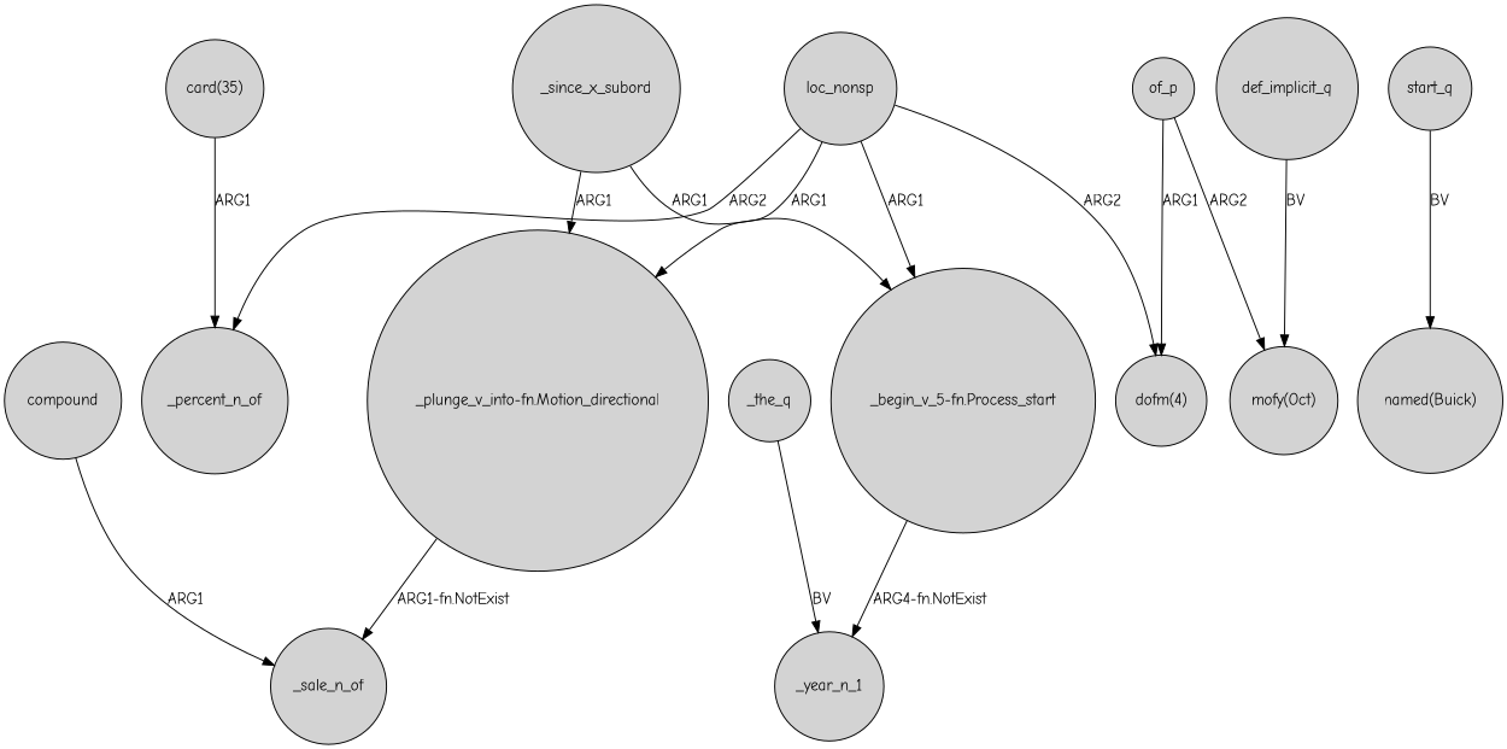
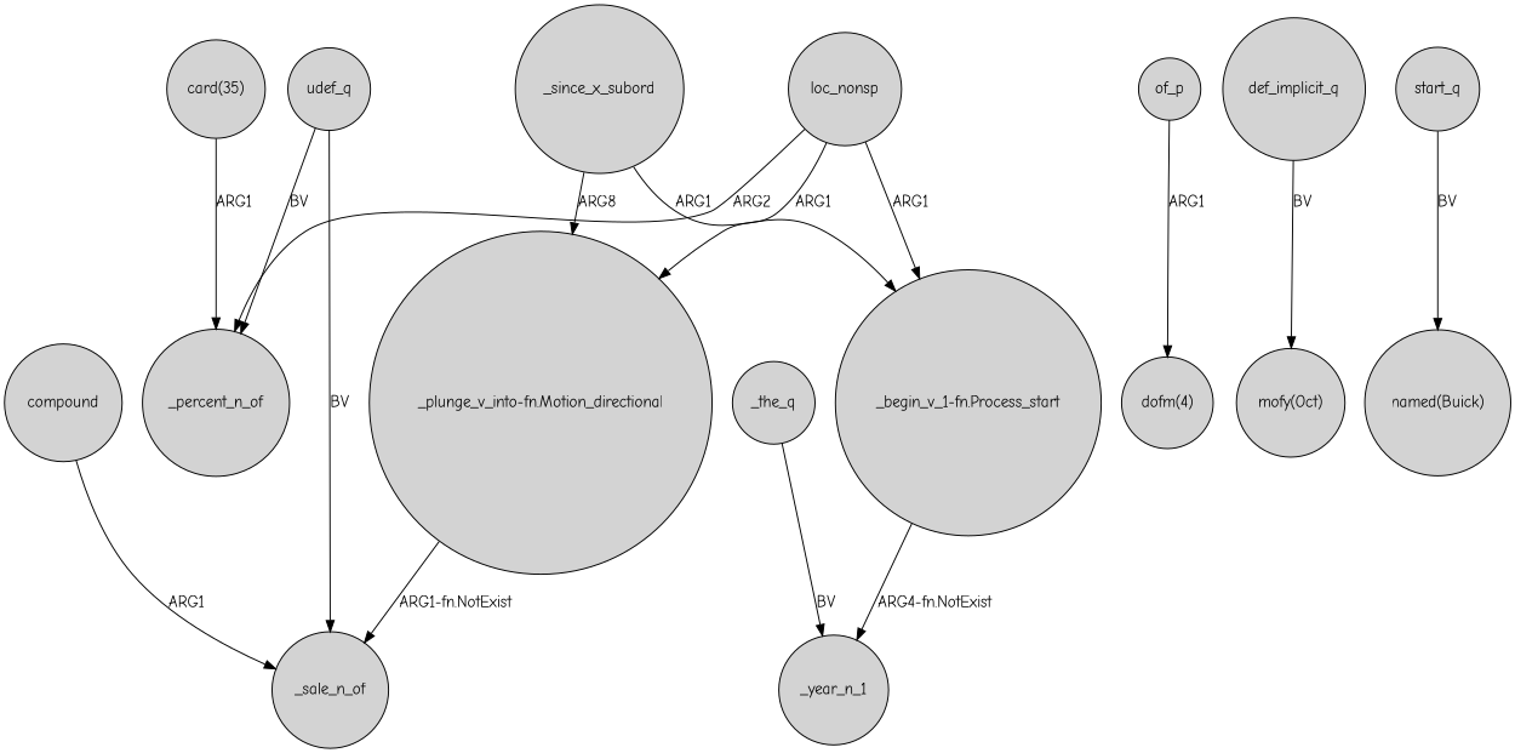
  digraph {
    fontname="Comic Neue"
    node [fontname="Comic Neue" shape=circle style=filled]
    edge [fontname="Comic Neue"]
    loc_nonsp
    "_plunge_v_into-fn.Motion_directional"
    n3 [label="dofm(4)"]
-   "_begin_v_1-fn.Process_start" [label="_begin_v_5-fn.Process_start"]
+   "_begin_v_1-fn.Process_start"
    _percent_n_of
    _sale_n_of
    _year_n_1
    compound
    def_implicit_q
    "mofy(Oct)"
    of_p
    _since_x_subord
    n13 [label="card(35)"]
    n14 [label=start_q]
    "named(Buick)"
    _the_q
+   udef_q
    loc_nonsp -> "_plunge_v_into-fn.Motion_directional" [label=ARG1]
-   loc_nonsp -> n3 [label=ARG2]
    loc_nonsp -> "_begin_v_1-fn.Process_start" [label=ARG1]
    loc_nonsp -> _percent_n_of [label=ARG2]
    "_plunge_v_into-fn.Motion_directional" -> _sale_n_of [label="ARG1-fn.NotExist"]
    "_begin_v_1-fn.Process_start" -> _year_n_1 [label="ARG4-fn.NotExist"]
    compound -> _sale_n_of [label=ARG1]
    def_implicit_q -> "mofy(Oct)" [label=BV]
    of_p -> n3 [label=ARG1]
-   of_p -> "mofy(Oct)" [label=ARG2]
-   _since_x_subord -> "_plunge_v_into-fn.Motion_directional" [label=ARG1]
+   _since_x_subord -> "_plunge_v_into-fn.Motion_directional" [label=ARG8]
    _since_x_subord -> "_begin_v_1-fn.Process_start" [label=ARG1]
    n13 -> _percent_n_of [label=ARG1]
    n14 -> "named(Buick)" [label=BV]
    _the_q -> _year_n_1 [label=BV]
+   udef_q -> _percent_n_of [label=BV]
+   udef_q -> _sale_n_of [label=BV]
  }
